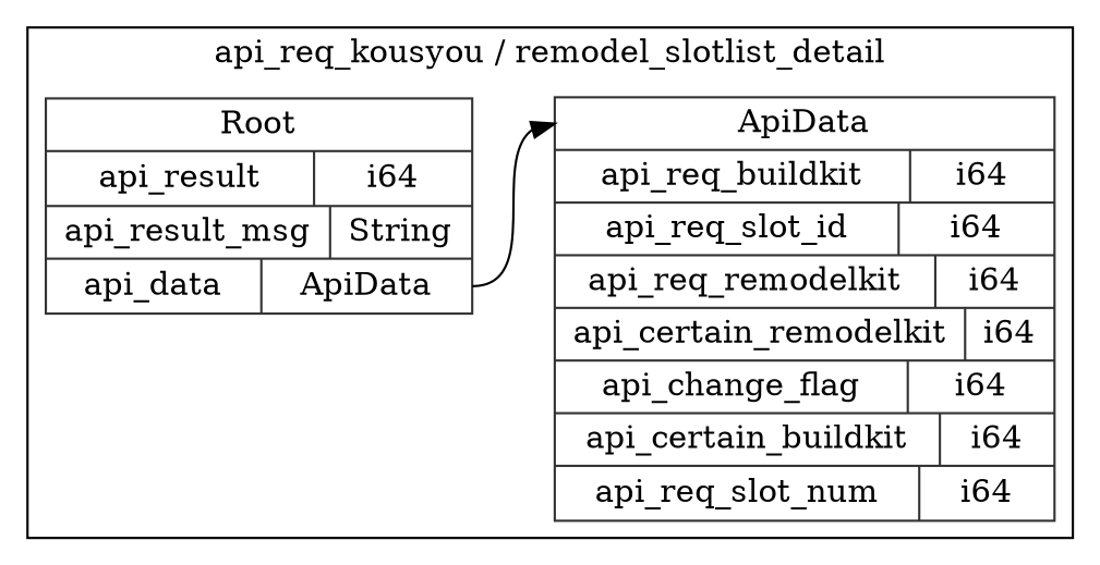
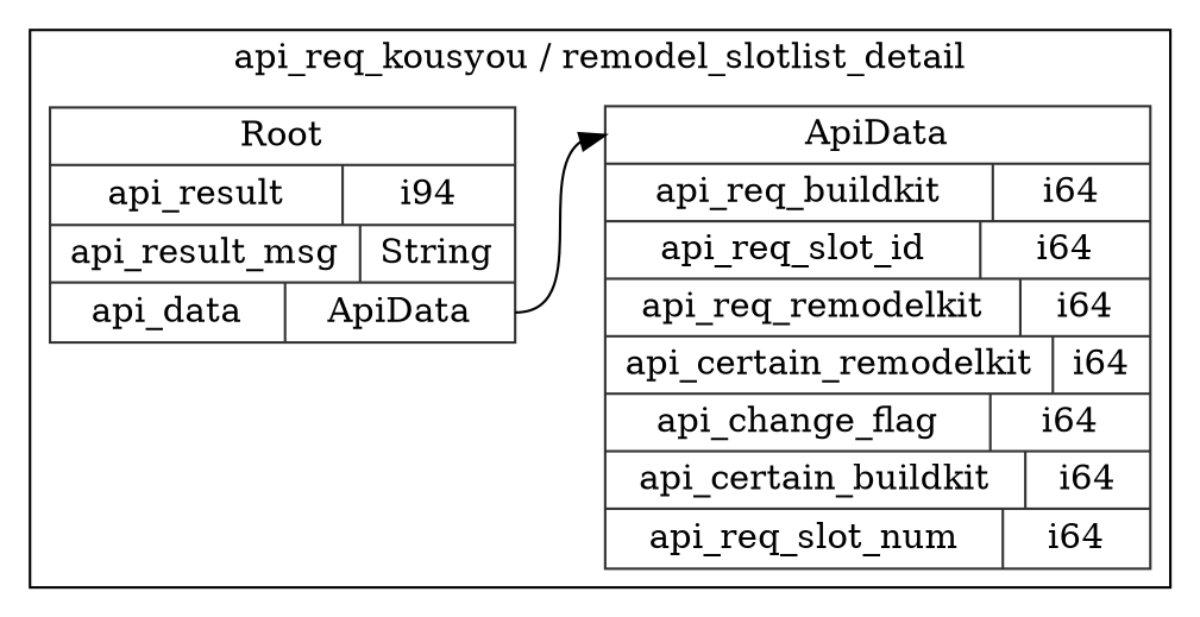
  digraph {
    rankdir=LR
    fontname="DejaVu Serif"
    node [color=gray20 shape=record style=solid fontname="DejaVu Serif"]
-   n1 [label="<Root> Root  | { api_result | <api_result> i64 } | { api_result_msg | <api_result_msg> String } | { api_data | <api_data> ApiData }"]
+   n1 [label="<Root> Root  | { api_result | <api_result> i94 } | { api_result_msg | <api_result_msg> String } | { api_data | <api_data> ApiData }"]
    n2 [label="<ApiData> ApiData  | { api_req_buildkit | <api_req_buildkit> i64 } | { api_req_slot_id | <api_req_slot_id> i64 } | { api_req_remodelkit | <api_req_remodelkit> i64 } | { api_certain_remodelkit | <api_certain_remodelkit> i64 } | { api_change_flag | <api_change_flag> i64 } | { api_certain_buildkit | <api_certain_buildkit> i64 } | { api_req_slot_num | <api_req_slot_num> i64 }"]
    subgraph cluster_1 {
      label="api_req_kousyou / remodel_slotlist_detail"
      n1
      n2
    }
    n1 -> n2 [headport="ApiData:w" tailport="api_data:e" fontname="DejaVu Serif"]
  }
